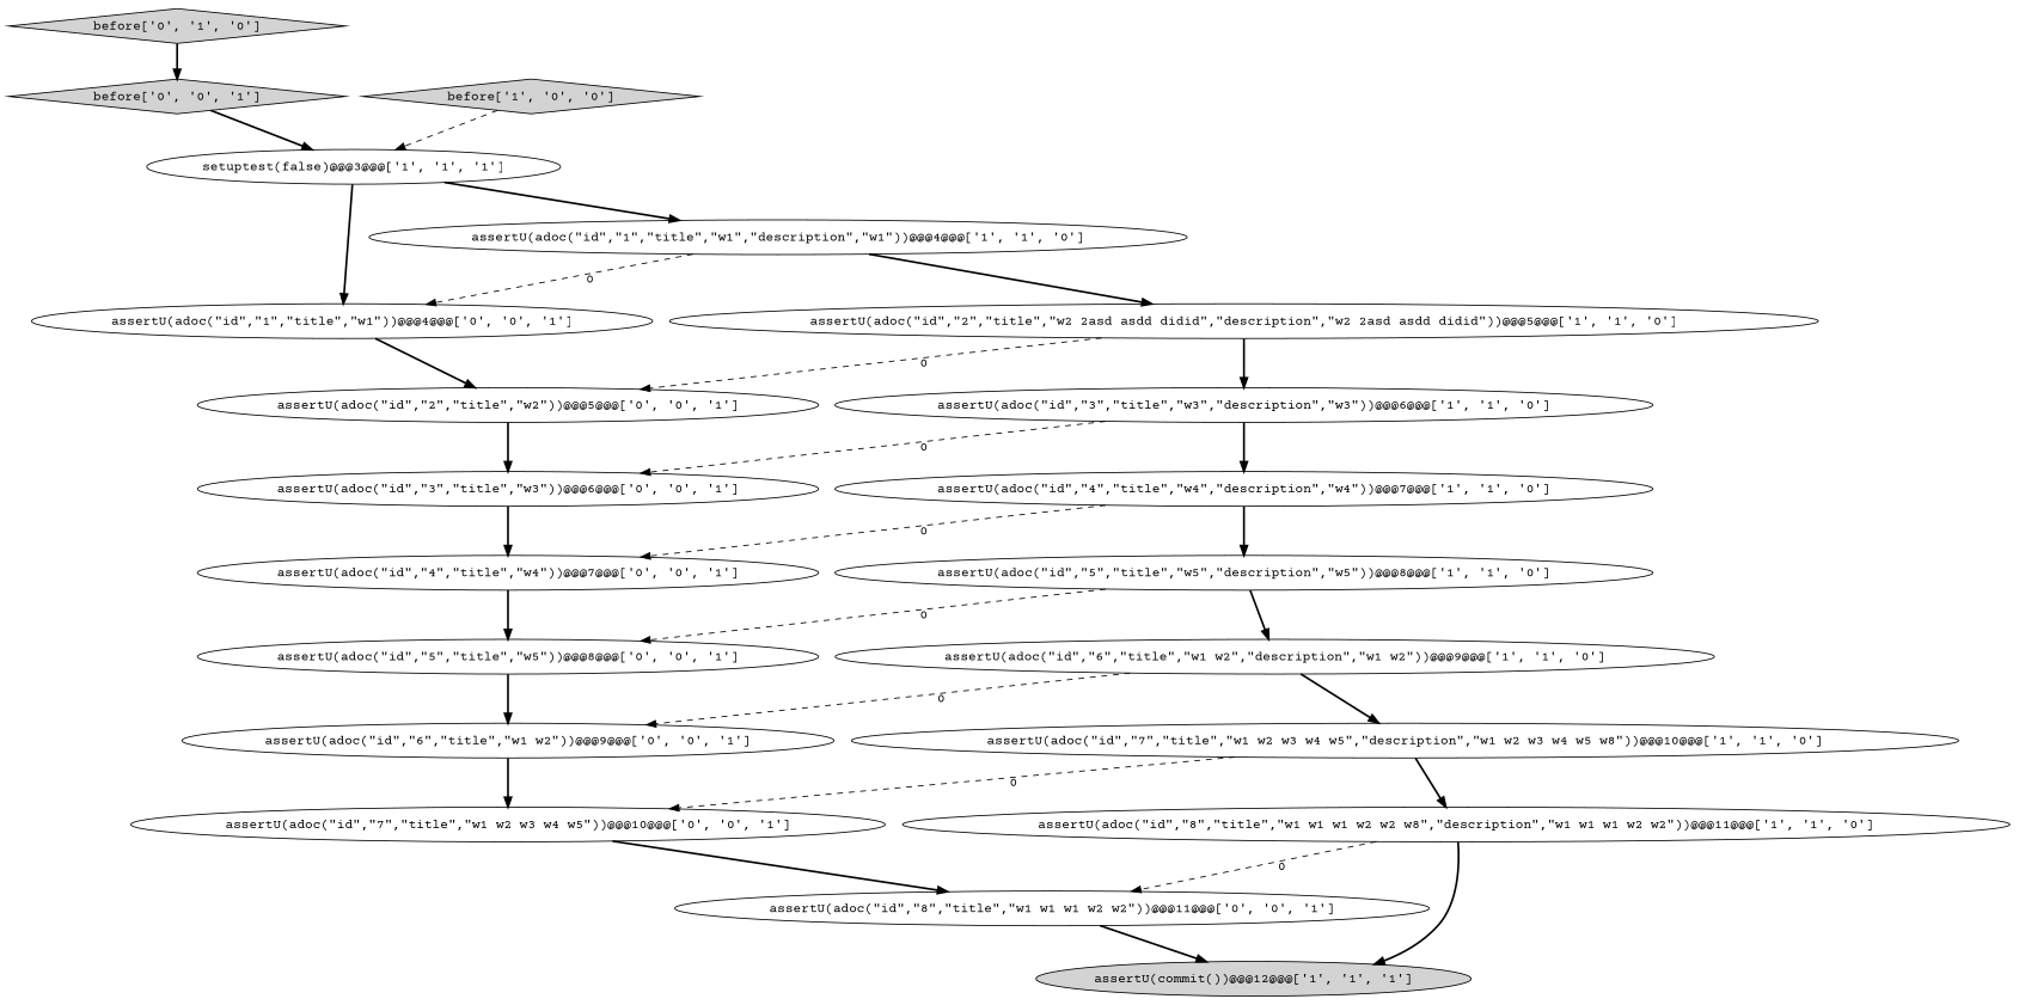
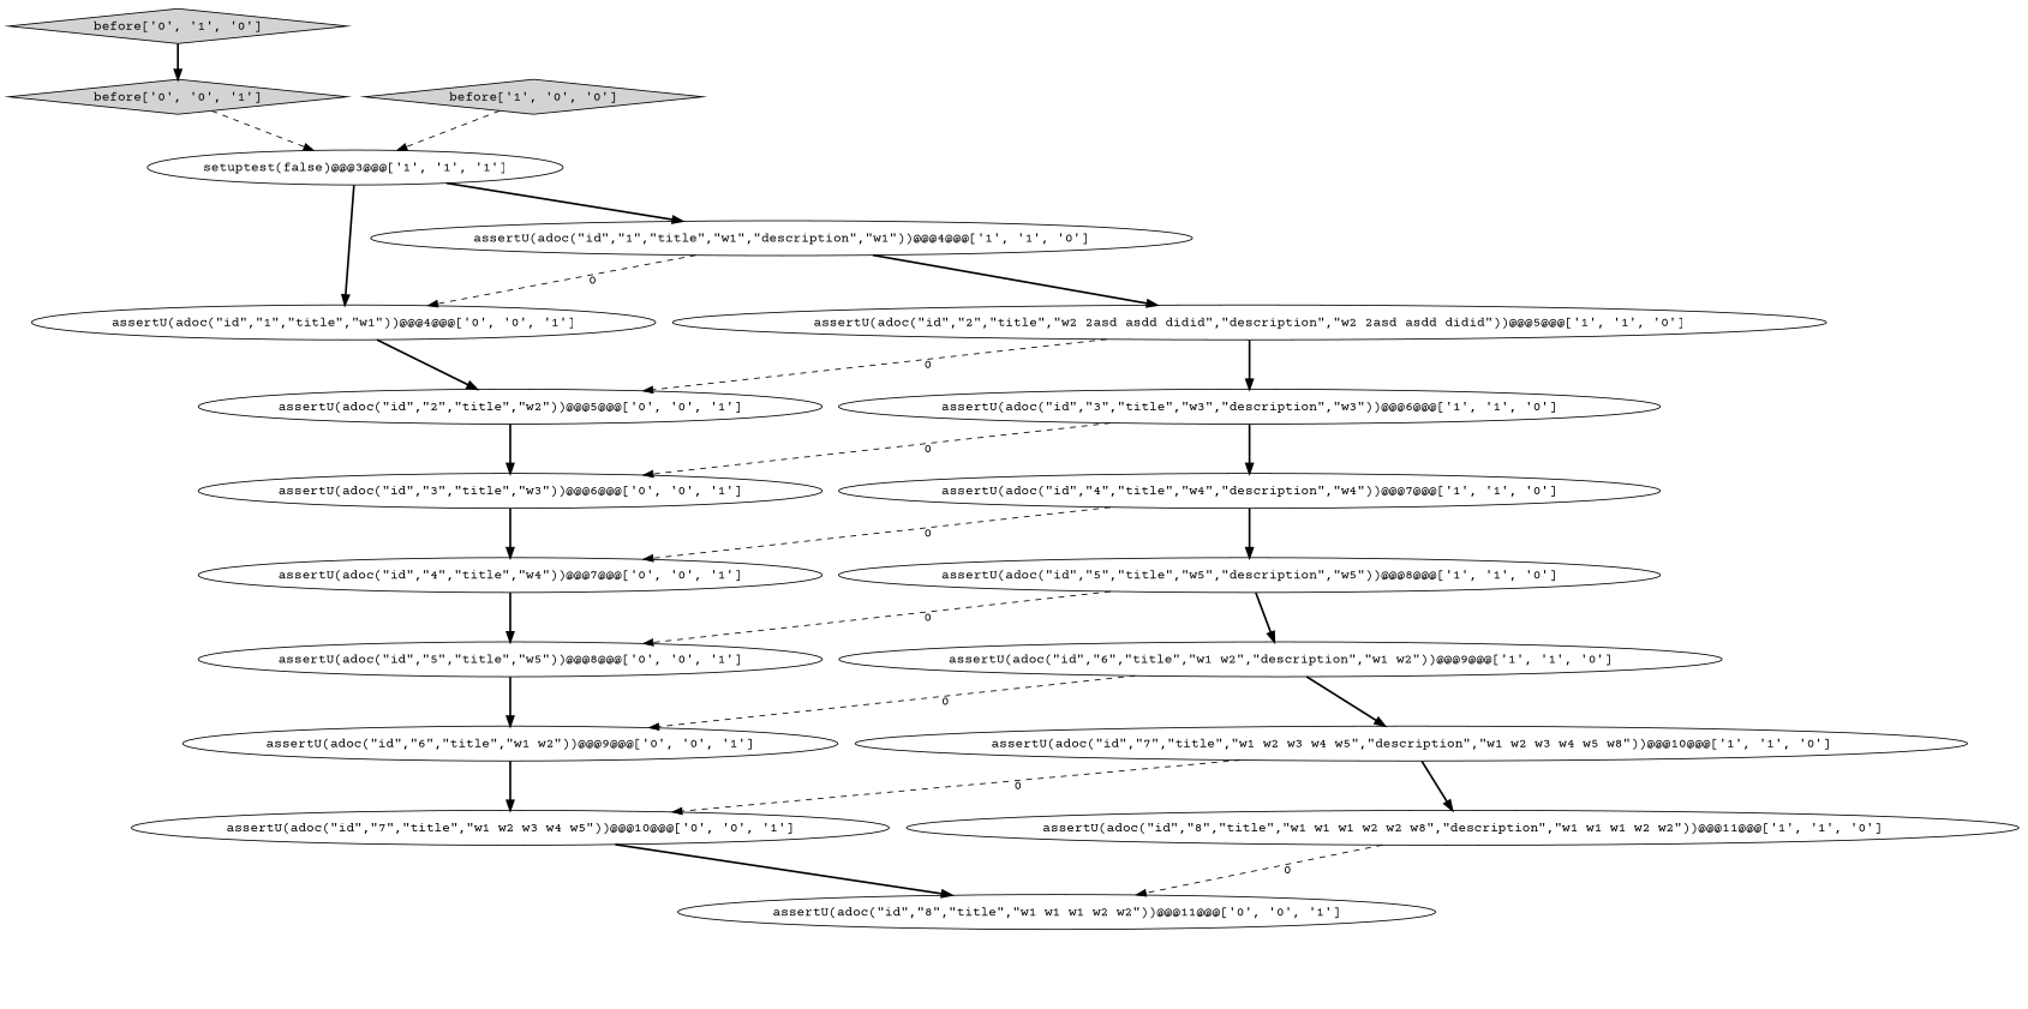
  digraph {
    fontname="Courier Prime"
    node [fillcolor=white fontname="Courier Prime" shape=ellipse style=filled]
    edge [fontname="Courier Prime" style=bold]
    n1 [label="assertU(adoc(\"id\",\"2\",\"title\",\"w2\"))@@@5@@@['0', '0', '1']"]
    n2 [label="assertU(adoc(\"id\",\"3\",\"title\",\"w3\"))@@@6@@@['0', '0', '1']"]
    n3 [label="assertU(adoc(\"id\",\"4\",\"title\",\"w4\"))@@@7@@@['0', '0', '1']"]
    n4 [label="assertU(adoc(\"id\",\"4\",\"title\",\"w4\",\"description\",\"w4\"))@@@7@@@['1', '1', '0']"]
    n5 [label="assertU(adoc(\"id\",\"5\",\"title\",\"w5\",\"description\",\"w5\"))@@@8@@@['1', '1', '0']"]
    n6 [label="assertU(adoc(\"id\",\"5\",\"title\",\"w5\"))@@@8@@@['0', '0', '1']"]
    n7 [label="assertU(adoc(\"id\",\"6\",\"title\",\"w1 w2\",\"description\",\"w1 w2\"))@@@9@@@['1', '1', '0']"]
    n8 [label="assertU(adoc(\"id\",\"1\",\"title\",\"w1\"))@@@4@@@['0', '0', '1']"]
-   n9 [fillcolor=lightgray label="assertU(commit())@@@12@@@['1', '1', '1']"]
    n10 [label="assertU(adoc(\"id\",\"6\",\"title\",\"w1 w2\"))@@@9@@@['0', '0', '1']"]
    n11 [label="assertU(adoc(\"id\",\"7\",\"title\",\"w1 w2 w3 w4 w5\"))@@@10@@@['0', '0', '1']"]
    n12 [label="assertU(adoc(\"id\",\"7\",\"title\",\"w1 w2 w3 w4 w5\",\"description\",\"w1 w2 w3 w4 w5 w8\"))@@@10@@@['1', '1', '0']"]
    n13 [label="assertU(adoc(\"id\",\"8\",\"title\",\"w1 w1 w1 w2 w2 w8\",\"description\",\"w1 w1 w1 w2 w2\"))@@@11@@@['1', '1', '0']"]
    n14 [label="assertU(adoc(\"id\",\"8\",\"title\",\"w1 w1 w1 w2 w2\"))@@@11@@@['0', '0', '1']"]
    n15 [label="assertU(adoc(\"id\",\"2\",\"title\",\"w2 2asd asdd didid\",\"description\",\"w2 2asd asdd didid\"))@@@5@@@['1', '1', '0']"]
    n16 [label="assertU(adoc(\"id\",\"3\",\"title\",\"w3\",\"description\",\"w3\"))@@@6@@@['1', '1', '0']"]
    n17 [fillcolor=lightgray label="before['0', '1', '0']" shape=diamond]
    n18 [fillcolor=lightgray label="before['0', '0', '1']" shape=diamond]
    n19 [label="setuptest(false)@@@3@@@['1', '1', '1']"]
    n20 [label="assertU(adoc(\"id\",\"1\",\"title\",\"w1\",\"description\",\"w1\"))@@@4@@@['1', '1', '0']"]
    n21 [fillcolor=lightgray label="before['1', '0', '0']" shape=diamond]
    n1 -> n2
    n2 -> n3
    n3 -> n6
    n4 -> n3 [label=0 style=dashed]
    n4 -> n5
    n5 -> n6 [label=0 style=dashed]
    n5 -> n7
    n6 -> n10
    n7 -> n10 [label=0 style=dashed]
    n7 -> n12
    n8 -> n1
    n10 -> n11
    n11 -> n14
    n12 -> n11 [label=0 style=dashed]
    n12 -> n13
-   n13 -> n9
    n13 -> n14 [label=0 style=dashed]
-   n14 -> n9
    n15 -> n1 [label=0 style=dashed]
    n15 -> n16
    n16 -> n2 [label=0 style=dashed]
    n16 -> n4
    n17 -> n18
-   n18 -> n19
+   n18 -> n19 [style=dashed]
    n19 -> n8
    n19 -> n20
    n20 -> n8 [label=0 style=dashed]
    n20 -> n15
    n21 -> n19 [style=dashed]
  }
